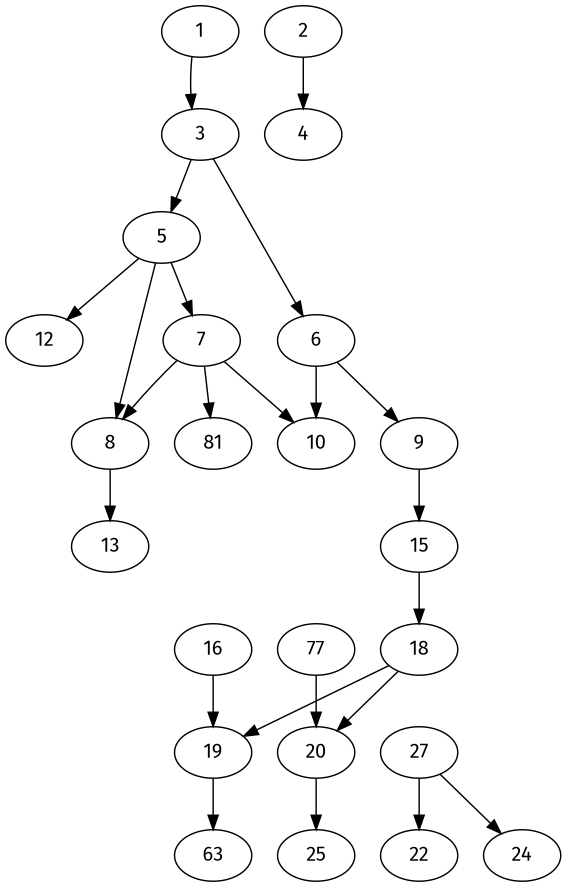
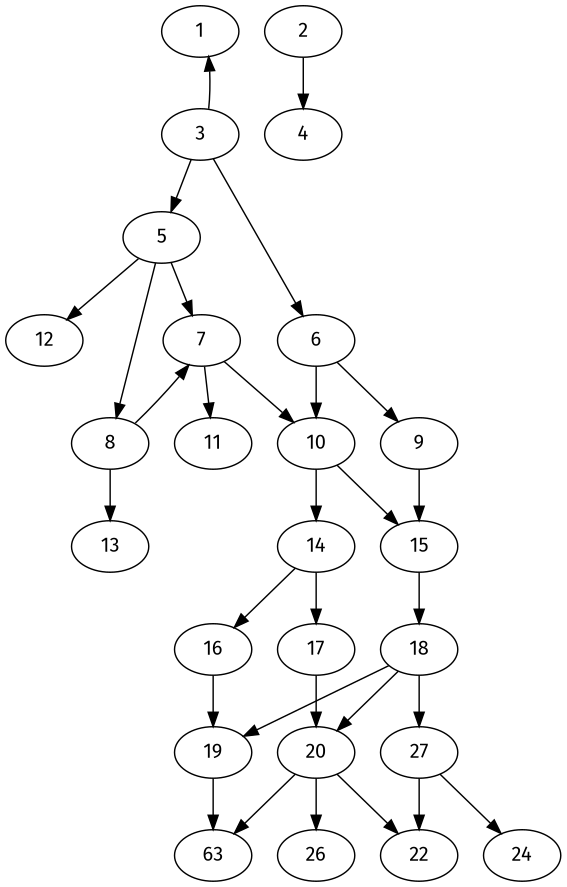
  digraph {
    fontname="Fira Sans"
    node [alpha=0.05 fontname="Fira Sans"]
    edge [fontname="Fira Sans"]
    1 [alpha=0.13 expect_size=15939584]
    3 [alpha=0.16 expect_size=42557440]
    5 [alpha=0.12 expect_size=23406592]
    6 [alpha=0.01 expect_size=27987968]
    7 [expect_size=19765248]
    8 [alpha=0.06 expect_size=21598208]
    12 [alpha=0.16 expect_size=25331712]
    9 [alpha=0.06 expect_size=26409984]
    10 [alpha=0.11 expect_size=46477312]
    2 [alpha=0.11 expect_size=42134528]
    4 [alpha=0.01 expect_size=44166144]
-   11 [alpha=0.19 expect_size=41095168 label=81]
+   11 [alpha=0.19 expect_size=41095168]
    13 [alpha=0.20 expect_size=5246976]
    15 [alpha=0.14 expect_size=44085248]
+   14 [alpha=0.17 expect_size=42809344]
    18 [alpha=0.03 expect_size=39019520]
    16 [expect_size=24771584]
-   17 [alpha=0.18 expect_size=27804672 label=77]
+   17 [alpha=0.18 expect_size=27804672]
    19 [alpha=0.18 expect_size=7097344]
    20 [alpha=0.19 expect_size=20195328]
    n21 [expect_size=46042112 label=27]
    n22 [expect_size=33934336 label=63]
    22 [alpha=0.07 expect_size=43625472]
-   25 [alpha=0.01 expect_size=26210304]
+   25 [alpha=0.01 expect_size=26210304 label=26]
    24 [alpha=0.19 expect_size=33617920]
-   1 -> 3
+   3 -> 1
    3 -> 5
    3 -> 6
    5 -> 7
    5 -> 8
    5 -> 12
    6 -> 9
    6 -> 10
-   7 -> 8
+   8 -> 7
    7 -> 10
    7 -> 11
    8 -> 13
    9 -> 15
+   10 -> 15
+   10 -> 14
    2 -> 4
    15 -> 18
+   14 -> 16
+   14 -> 17
    18 -> 19
    18 -> 20
+   18 -> n21
    16 -> 19
    17 -> 20
    19 -> n22
+   20 -> n22
+   20 -> 22
    20 -> 25
    n21 -> 22
    n21 -> 24
  }
